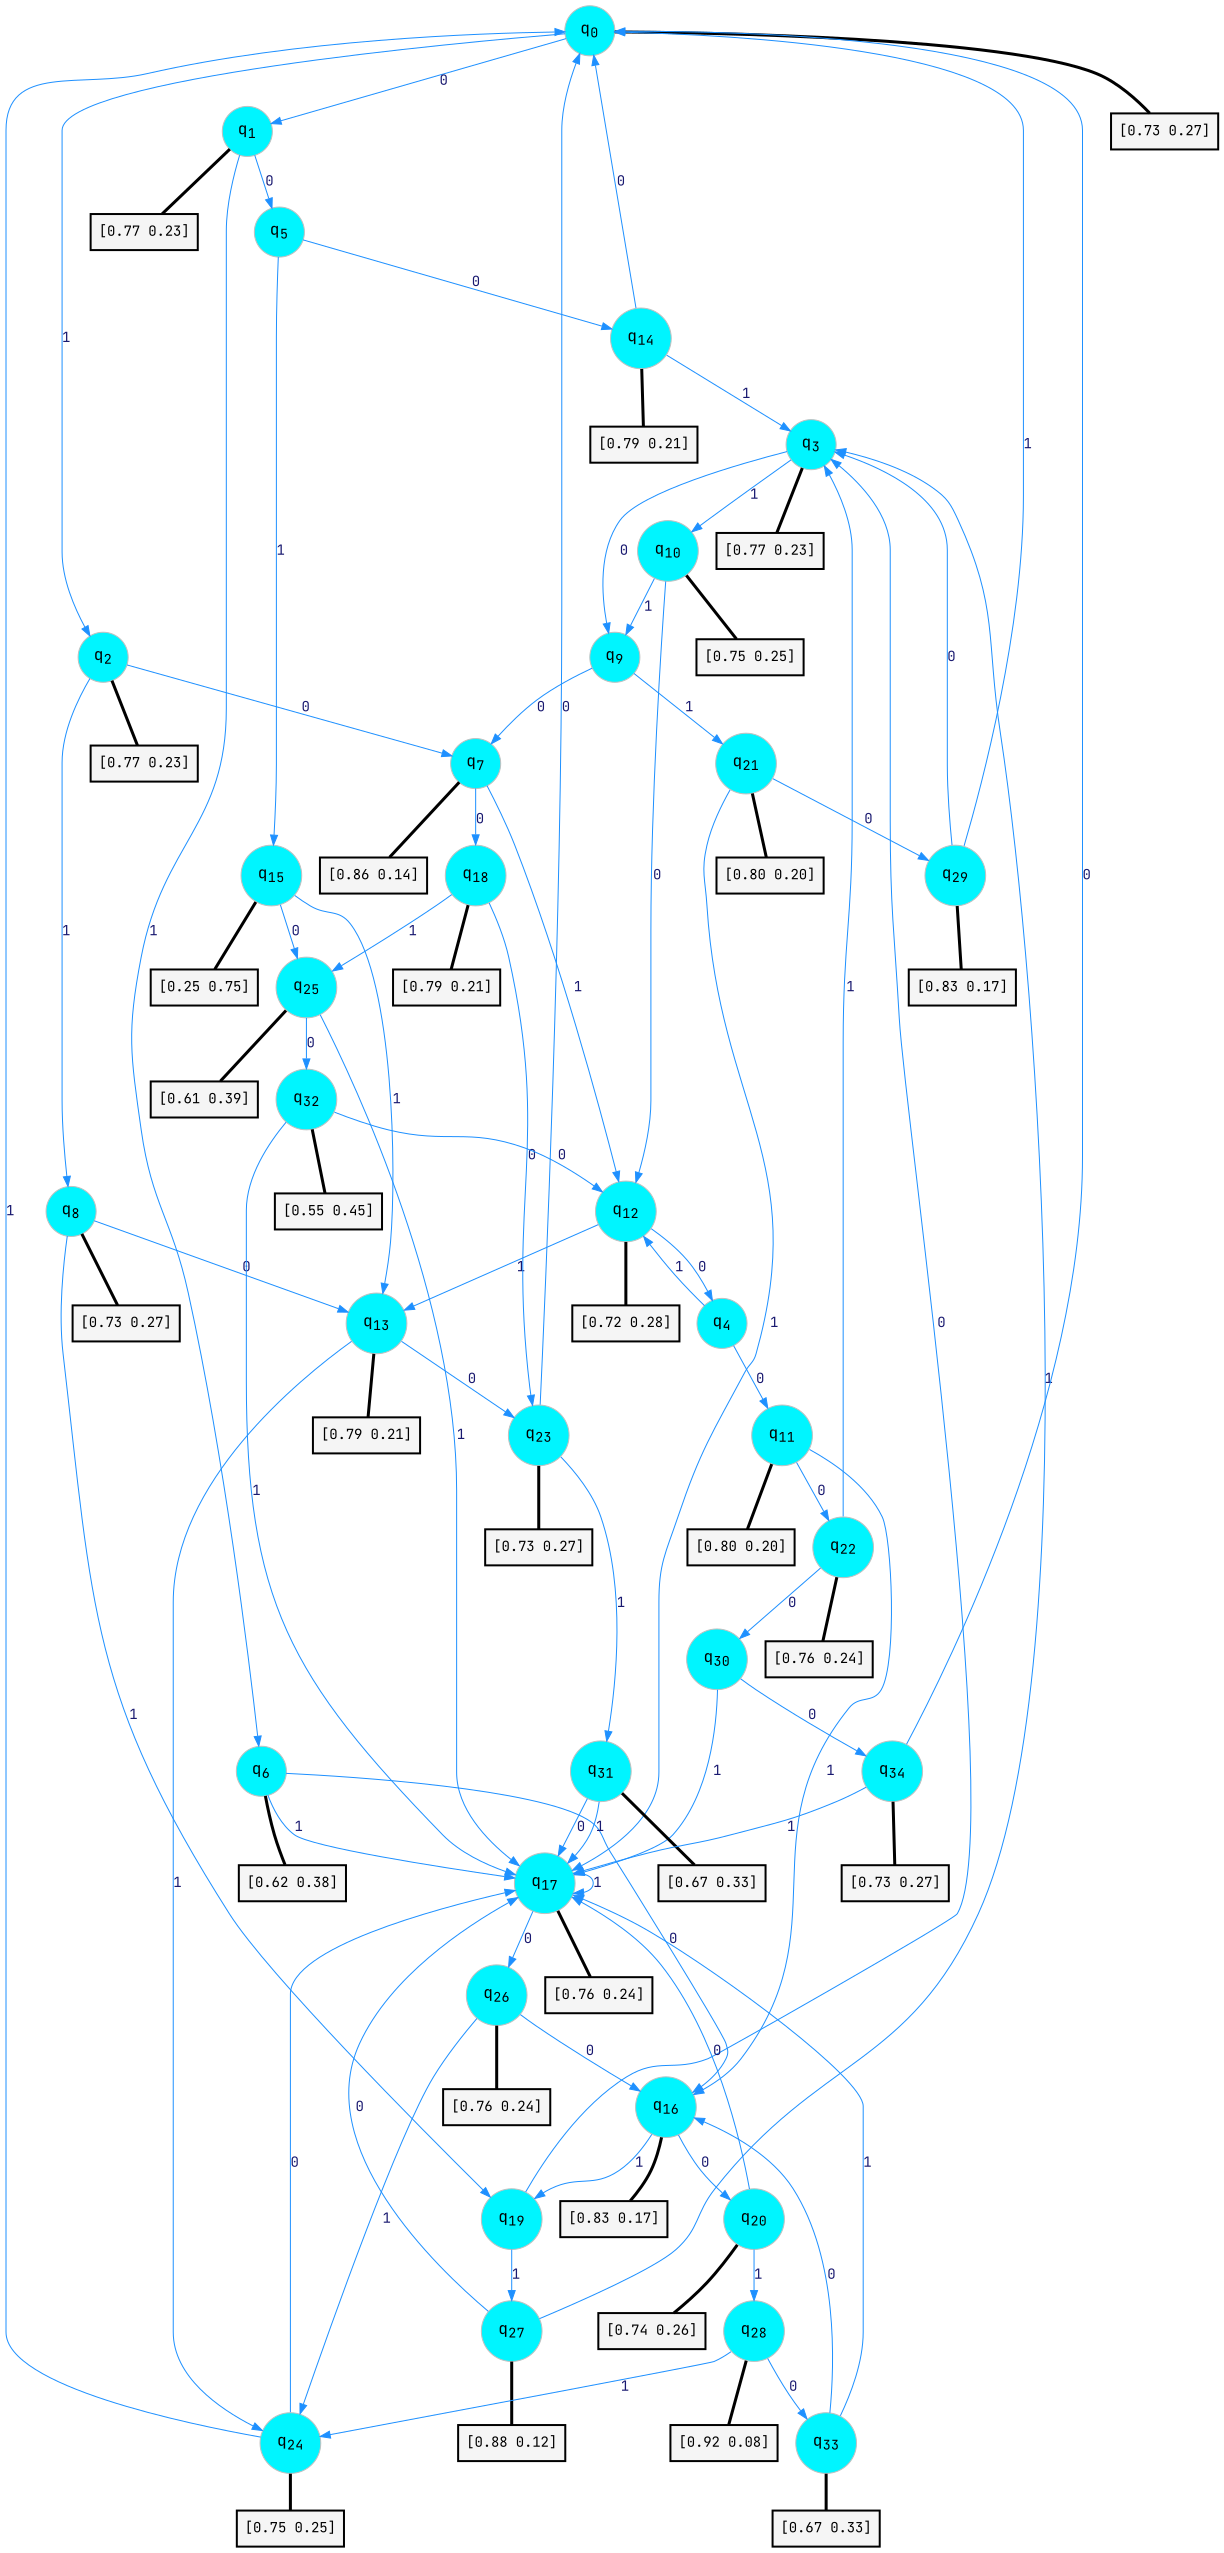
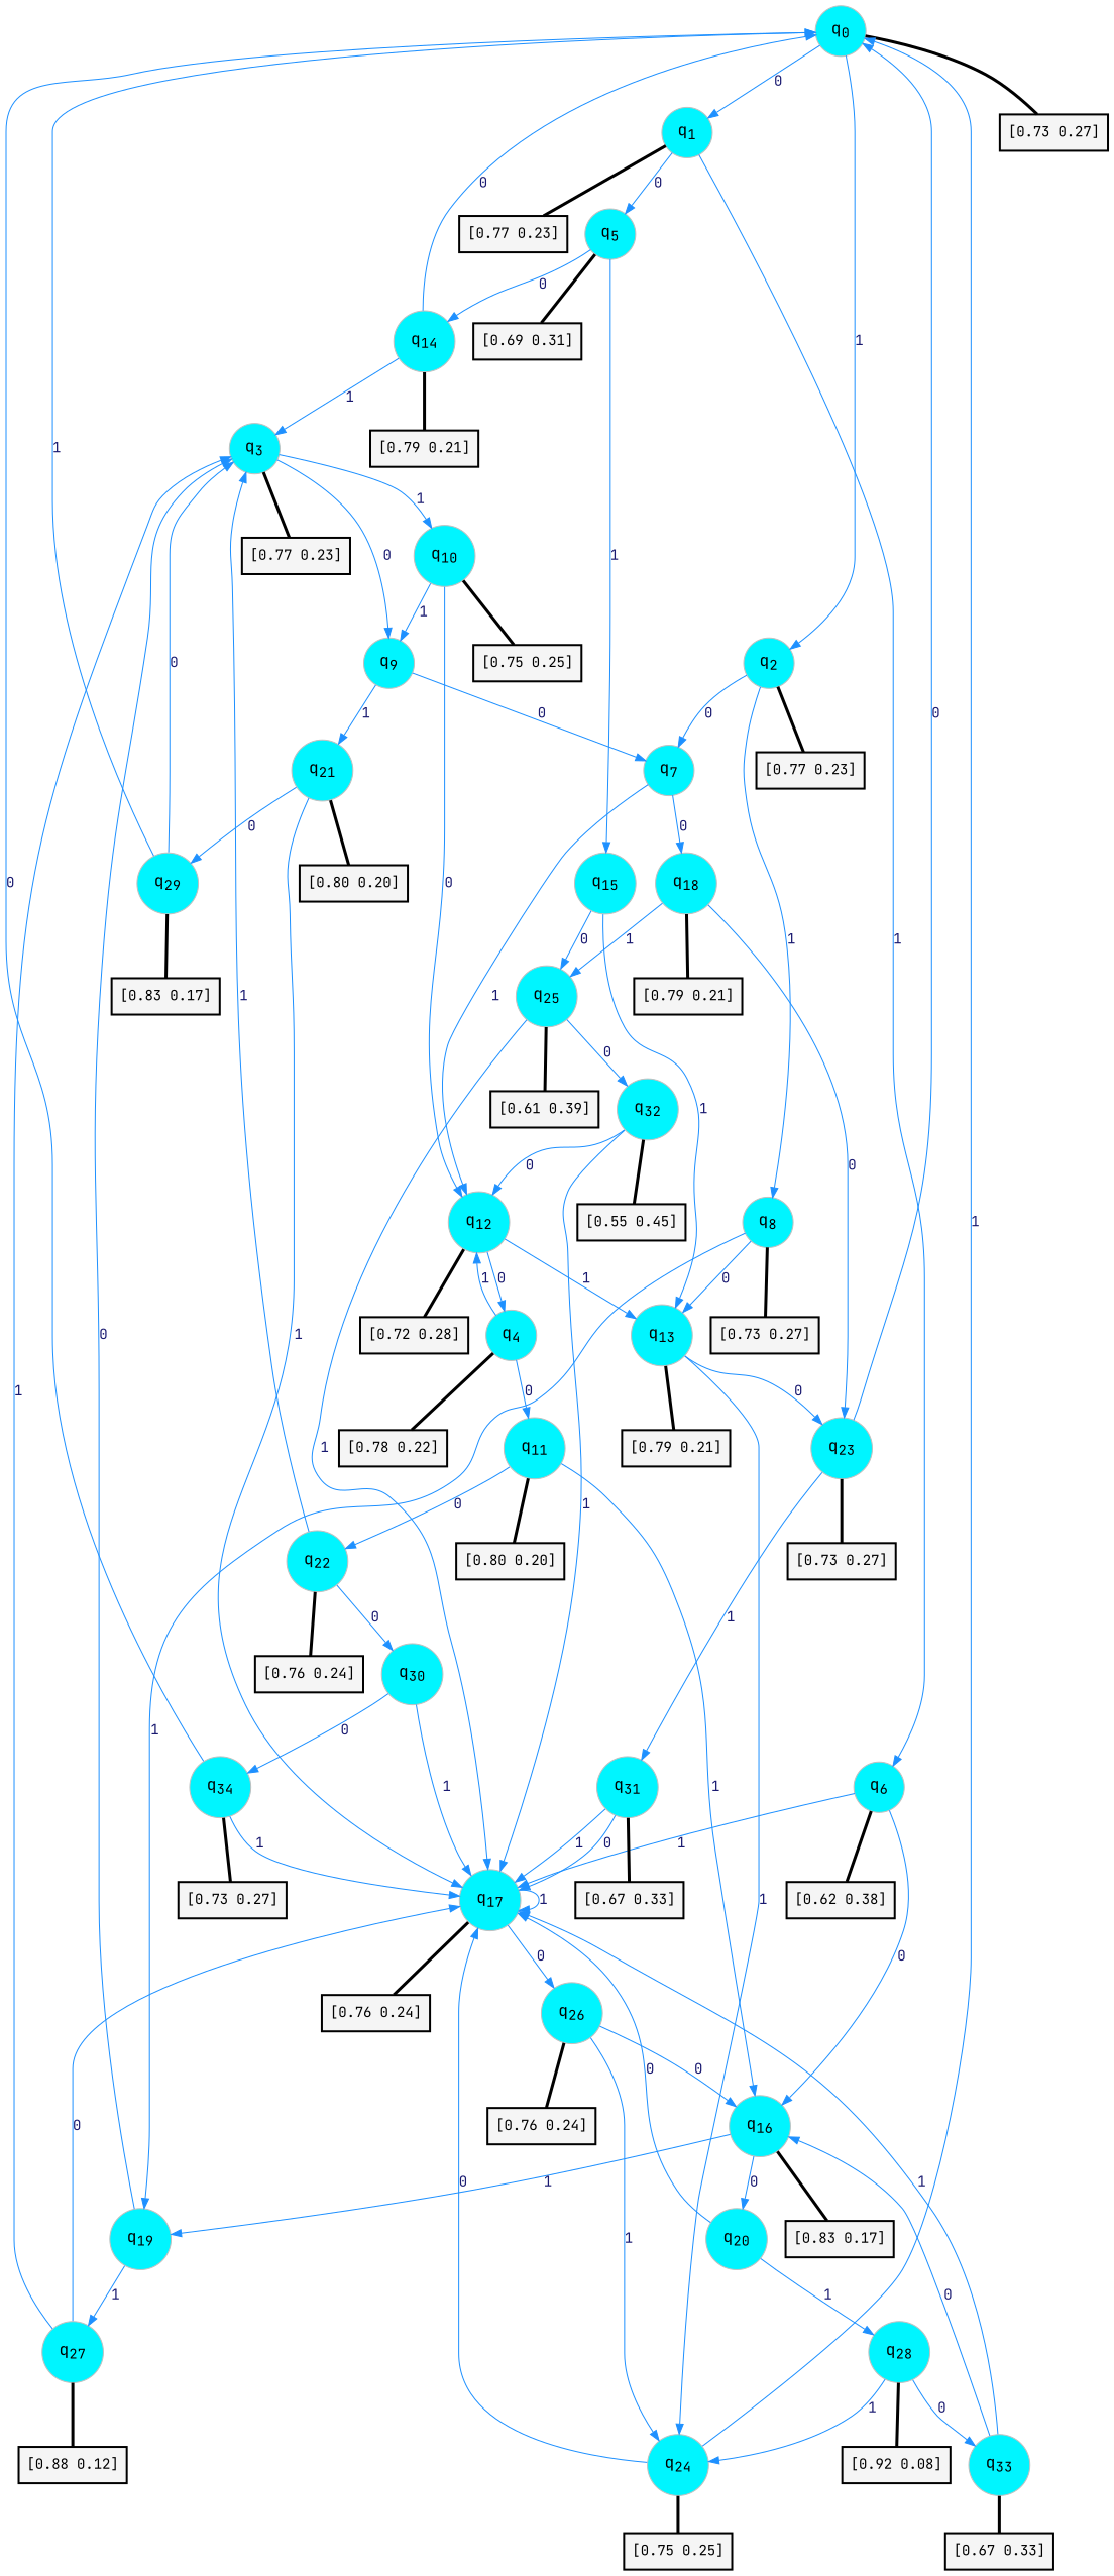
  digraph {
    fontname="JetBrains Mono"
    rankdir=TD
    node [color=gray fillcolor=turquoise1 fontcolor=black fontname="JetBrains Mono" fontsize=16 fontweight=bold shape=circle style=filled]
    edge [arrowsize=1 color=dodgerblue1 fontcolor=midnightblue fontname="JetBrains Mono" fontweight=bold penwidth=1 style=solid weight=20]
    n1 [label=<q<SUB>0</SUB>>]
    n2 [label=<q<SUB>1</SUB>>]
    n3 [label=<q<SUB>2</SUB>>]
    n4 [color=black fillcolor=whitesmoke fontsize=14 label="[0.73 0.27]" penwidth=2 shape=box]
    n5 [label=<q<SUB>5</SUB>>]
    n6 [label=<q<SUB>6</SUB>>]
    n7 [color=black fillcolor=whitesmoke fontsize=14 label="[0.77 0.23]" penwidth=2 shape=box]
    n8 [label=<q<SUB>7</SUB>>]
    n9 [label=<q<SUB>8</SUB>>]
    n10 [color=black fillcolor=whitesmoke fontsize=14 label="[0.77 0.23]" penwidth=2 shape=box]
    n11 [label=<q<SUB>14</SUB>>]
    n12 [label=<q<SUB>15</SUB>>]
+   n13 [color=black fillcolor=whitesmoke fontsize=14 label="[0.69 0.31]" penwidth=2 shape=box]
    n14 [label=<q<SUB>16</SUB>>]
    n15 [label=<q<SUB>17</SUB>>]
    n16 [color=black fillcolor=whitesmoke fontsize=14 label="[0.62 0.38]" penwidth=2 shape=box]
    n17 [label=<q<SUB>12</SUB>>]
    n18 [label=<q<SUB>18</SUB>>]
-   n19 [color=black fillcolor=whitesmoke fontsize=14 label="[0.86 0.14]" penwidth=2 shape=box]
    n20 [label=<q<SUB>13</SUB>>]
    n21 [label=<q<SUB>19</SUB>>]
    n22 [color=black fillcolor=whitesmoke fontsize=14 label="[0.73 0.27]" penwidth=2 shape=box]
    n23 [label=<q<SUB>3</SUB>>]
    n24 [label=<q<SUB>9</SUB>>]
    n25 [label=<q<SUB>10</SUB>>]
    n26 [color=black fillcolor=whitesmoke fontsize=14 label="[0.77 0.23]" penwidth=2 shape=box]
    n27 [label=<q<SUB>21</SUB>>]
    n28 [color=black fillcolor=whitesmoke fontsize=14 label="[0.75 0.25]" penwidth=2 shape=box]
    n29 [label=<q<SUB>4</SUB>>]
    n30 [label=<q<SUB>11</SUB>>]
+   n31 [color=black fillcolor=whitesmoke fontsize=14 label="[0.78 0.22]" penwidth=2 shape=box]
    n32 [label=<q<SUB>22</SUB>>]
    n33 [color=black fillcolor=whitesmoke fontsize=14 label="[0.80 0.20]" penwidth=2 shape=box]
    n34 [color=black fillcolor=whitesmoke fontsize=14 label="[0.72 0.28]" penwidth=2 shape=box]
    n35 [color=black fillcolor=whitesmoke fontsize=14 label="[0.79 0.21]" penwidth=2 shape=box]
    n36 [label=<q<SUB>25</SUB>>]
-   n37 [color=black fillcolor=whitesmoke fontsize=14 label="[0.25 0.75]" penwidth=2 shape=box]
    n38 [label=<q<SUB>20</SUB>>]
    n39 [color=black fillcolor=whitesmoke fontsize=14 label="[0.83 0.17]" penwidth=2 shape=box]
    n40 [label=<q<SUB>26</SUB>>]
    n41 [color=black fillcolor=whitesmoke fontsize=14 label="[0.76 0.24]" penwidth=2 shape=box]
    n42 [label=<q<SUB>23</SUB>>]
    n43 [color=black fillcolor=whitesmoke fontsize=14 label="[0.79 0.21]" penwidth=2 shape=box]
    n44 [label=<q<SUB>24</SUB>>]
    n45 [color=black fillcolor=whitesmoke fontsize=14 label="[0.79 0.21]" penwidth=2 shape=box]
    n46 [label=<q<SUB>27</SUB>>]
    n47 [label=<q<SUB>29</SUB>>]
    n48 [color=black fillcolor=whitesmoke fontsize=14 label="[0.80 0.20]" penwidth=2 shape=box]
    n49 [label=<q<SUB>30</SUB>>]
    n50 [color=black fillcolor=whitesmoke fontsize=14 label="[0.76 0.24]" penwidth=2 shape=box]
    n51 [label=<q<SUB>31</SUB>>]
    n52 [color=black fillcolor=whitesmoke fontsize=14 label="[0.73 0.27]" penwidth=2 shape=box]
    n53 [color=black fillcolor=whitesmoke fontsize=14 label="[0.75 0.25]" penwidth=2 shape=box]
    n54 [label=<q<SUB>32</SUB>>]
    n55 [color=black fillcolor=whitesmoke fontsize=14 label="[0.61 0.39]" penwidth=2 shape=box]
    n56 [label=<q<SUB>28</SUB>>]
-   n57 [color=black fillcolor=whitesmoke fontsize=14 label="[0.74 0.26]" penwidth=2 shape=box]
    n58 [color=black fillcolor=whitesmoke fontsize=14 label="[0.76 0.24]" penwidth=2 shape=box]
    n59 [color=black fillcolor=whitesmoke fontsize=14 label="[0.88 0.12]" penwidth=2 shape=box]
    n60 [label=<q<SUB>33</SUB>>]
    n61 [color=black fillcolor=whitesmoke fontsize=14 label="[0.92 0.08]" penwidth=2 shape=box]
    n62 [color=black fillcolor=whitesmoke fontsize=14 label="[0.83 0.17]" penwidth=2 shape=box]
    n63 [label=<q<SUB>34</SUB>>]
    n64 [color=black fillcolor=whitesmoke fontsize=14 label="[0.67 0.33]" penwidth=2 shape=box]
    n65 [color=black fillcolor=whitesmoke fontsize=14 label="[0.55 0.45]" penwidth=2 shape=box]
    n66 [color=black fillcolor=whitesmoke fontsize=14 label="[0.67 0.33]" penwidth=2 shape=box]
    n67 [color=black fillcolor=whitesmoke fontsize=14 label="[0.73 0.27]" penwidth=2 shape=box]
    n1 -> n2 [label=0]
    n1 -> n3 [label=1]
    n1 -> n4 [arrowhead=none color=black penwidth=3]
    n2 -> n5 [label=0]
    n2 -> n6 [label=1]
    n2 -> n7 [arrowhead=none color=black penwidth=3]
    n3 -> n8 [label=0]
    n3 -> n9 [label=1]
    n3 -> n10 [arrowhead=none color=black penwidth=3]
    n5 -> n11 [label=0]
    n5 -> n12 [label=1]
+   n5 -> n13 [arrowhead=none color=black penwidth=3]
    n6 -> n14 [label=0]
    n6 -> n15 [label=1]
    n6 -> n16 [arrowhead=none color=black penwidth=3]
    n8 -> n17 [label=1]
    n8 -> n18 [label=0]
-   n8 -> n19 [arrowhead=none color=black penwidth=3]
    n9 -> n20 [label=0]
    n9 -> n21 [label=1]
    n9 -> n22 [arrowhead=none color=black penwidth=3]
    n11 -> n1 [label=0]
    n11 -> n23 [label=1]
    n11 -> n35 [arrowhead=none color=black penwidth=3]
    n12 -> n20 [label=1]
    n12 -> n36 [label=0]
-   n12 -> n37 [arrowhead=none color=black penwidth=3]
    n14 -> n21 [label=1]
    n14 -> n38 [label=0]
    n14 -> n39 [arrowhead=none color=black penwidth=3]
    n15 -> n15 [label=1]
    n15 -> n40 [label=0]
    n15 -> n41 [arrowhead=none color=black penwidth=3]
    n17 -> n20 [label=1]
    n17 -> n29 [label=0]
    n17 -> n34 [arrowhead=none color=black penwidth=3]
    n18 -> n36 [label=1]
    n18 -> n42 [label=0]
    n18 -> n43 [arrowhead=none color=black penwidth=3]
    n20 -> n42 [label=0]
    n20 -> n44 [label=1]
    n20 -> n45 [arrowhead=none color=black penwidth=3]
    n21 -> n23 [label=0]
    n21 -> n46 [label=1]
    n23 -> n24 [label=0]
    n23 -> n25 [label=1]
    n23 -> n26 [arrowhead=none color=black penwidth=3]
    n24 -> n8 [label=0]
    n24 -> n27 [label=1]
    n25 -> n17 [label=0]
    n25 -> n24 [label=1]
    n25 -> n28 [arrowhead=none color=black penwidth=3]
    n27 -> n15 [label=1]
    n27 -> n47 [label=0]
    n27 -> n48 [arrowhead=none color=black penwidth=3]
    n29 -> n17 [label=1]
    n29 -> n30 [label=0]
+   n29 -> n31 [arrowhead=none color=black penwidth=3]
    n30 -> n14 [label=1]
    n30 -> n32 [label=0]
    n30 -> n33 [arrowhead=none color=black penwidth=3]
    n32 -> n23 [label=1]
    n32 -> n49 [label=0]
    n32 -> n50 [arrowhead=none color=black penwidth=3]
    n36 -> n15 [label=1]
    n36 -> n54 [label=0]
    n36 -> n55 [arrowhead=none color=black penwidth=3]
    n38 -> n15 [label=0]
    n38 -> n56 [label=1]
-   n38 -> n57 [arrowhead=none color=black penwidth=3]
    n40 -> n14 [label=0]
    n40 -> n44 [label=1]
    n40 -> n58 [arrowhead=none color=black penwidth=3]
    n42 -> n1 [label=0]
    n42 -> n51 [label=1]
    n42 -> n52 [arrowhead=none color=black penwidth=3]
    n44 -> n1 [label=1]
    n44 -> n15 [label=0]
    n44 -> n53 [arrowhead=none color=black penwidth=3]
    n46 -> n15 [label=0]
    n46 -> n23 [label=1]
    n46 -> n59 [arrowhead=none color=black penwidth=3]
    n47 -> n1 [label=1]
    n47 -> n23 [label=0]
    n47 -> n62 [arrowhead=none color=black penwidth=3]
    n49 -> n15 [label=1]
    n49 -> n63 [label=0]
    n51 -> n15 [label=0]
    n51 -> n15 [label=1]
    n51 -> n64 [arrowhead=none color=black penwidth=3]
    n54 -> n15 [label=1]
    n54 -> n17 [label=0]
    n54 -> n65 [arrowhead=none color=black penwidth=3]
    n56 -> n44 [label=1]
    n56 -> n60 [label=0]
    n56 -> n61 [arrowhead=none color=black penwidth=3]
    n60 -> n14 [label=0]
    n60 -> n15 [label=1]
    n60 -> n66 [arrowhead=none color=black penwidth=3]
    n63 -> n1 [label=0]
    n63 -> n15 [label=1]
    n63 -> n67 [arrowhead=none color=black penwidth=3]
  }
